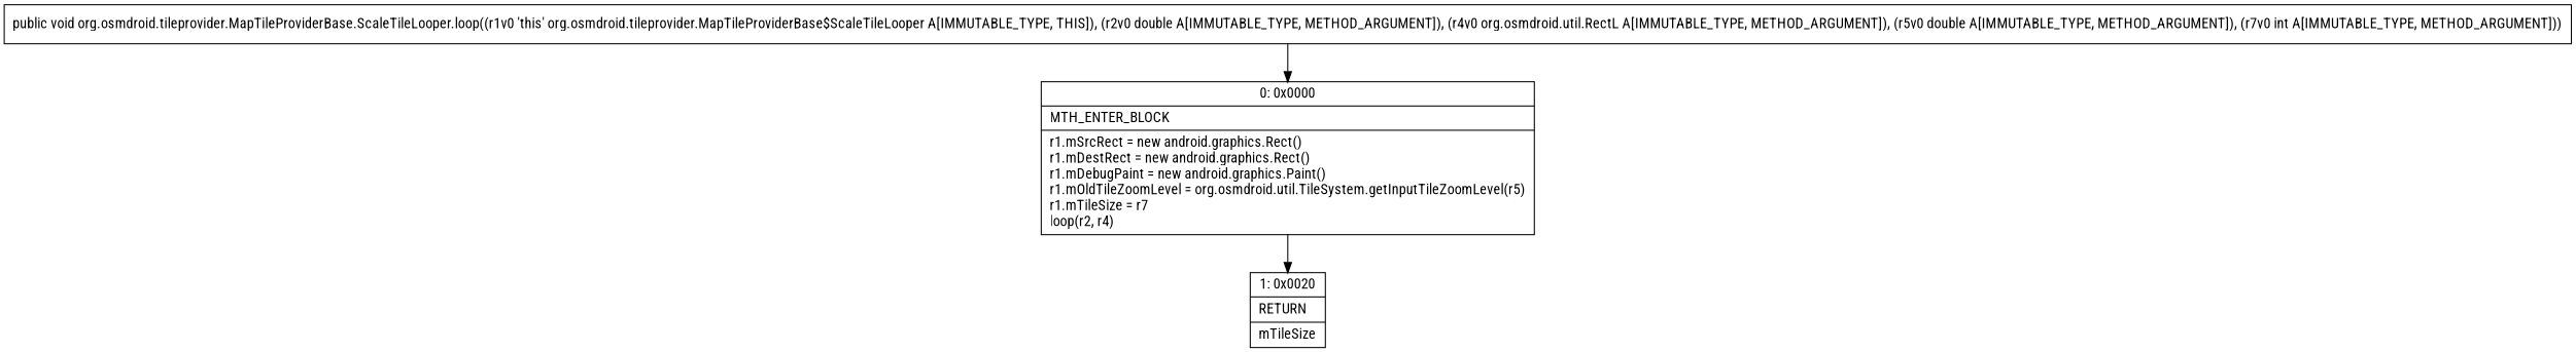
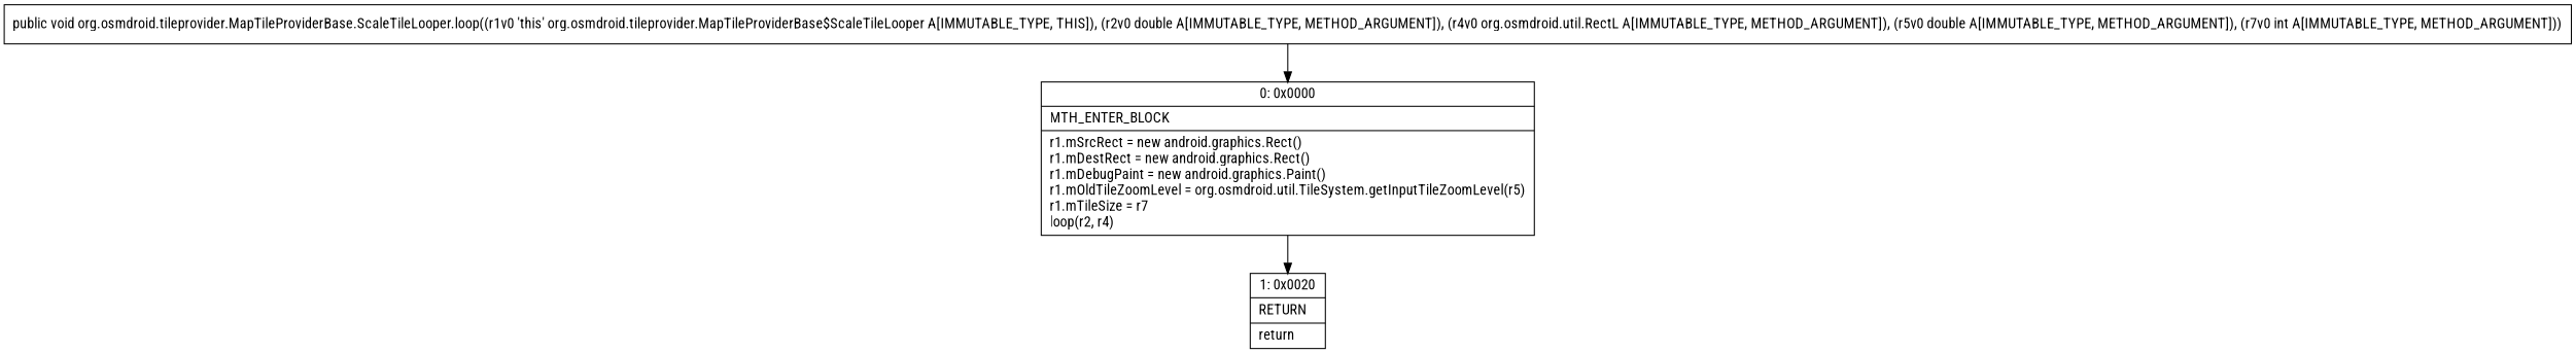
  digraph {
    fontname="Roboto Condensed"
    node [shape=record fontname="Roboto Condensed"]
    edge [fontname="Roboto Condensed"]
    n1 [label="{0\:\ 0x0000|MTH_ENTER_BLOCK\l|r1.mSrcRect = new android.graphics.Rect()\lr1.mDestRect = new android.graphics.Rect()\lr1.mDebugPaint = new android.graphics.Paint()\lr1.mOldTileZoomLevel = org.osmdroid.util.TileSystem.getInputTileZoomLevel(r5)\lr1.mTileSize = r7\lloop(r2, r4)\l}"]
-   n2 [label="{1\:\ 0x0020|RETURN\l|mTileSize\l}"]
+   n2 [label="{1\:\ 0x0020|RETURN\l|return\l}"]
    n3 [label="{public void org.osmdroid.tileprovider.MapTileProviderBase.ScaleTileLooper.loop((r1v0 'this' org.osmdroid.tileprovider.MapTileProviderBase$ScaleTileLooper A[IMMUTABLE_TYPE, THIS]), (r2v0 double A[IMMUTABLE_TYPE, METHOD_ARGUMENT]), (r4v0 org.osmdroid.util.RectL A[IMMUTABLE_TYPE, METHOD_ARGUMENT]), (r5v0 double A[IMMUTABLE_TYPE, METHOD_ARGUMENT]), (r7v0 int A[IMMUTABLE_TYPE, METHOD_ARGUMENT])) }"]
    n1 -> n2
    n3 -> n1
  }
